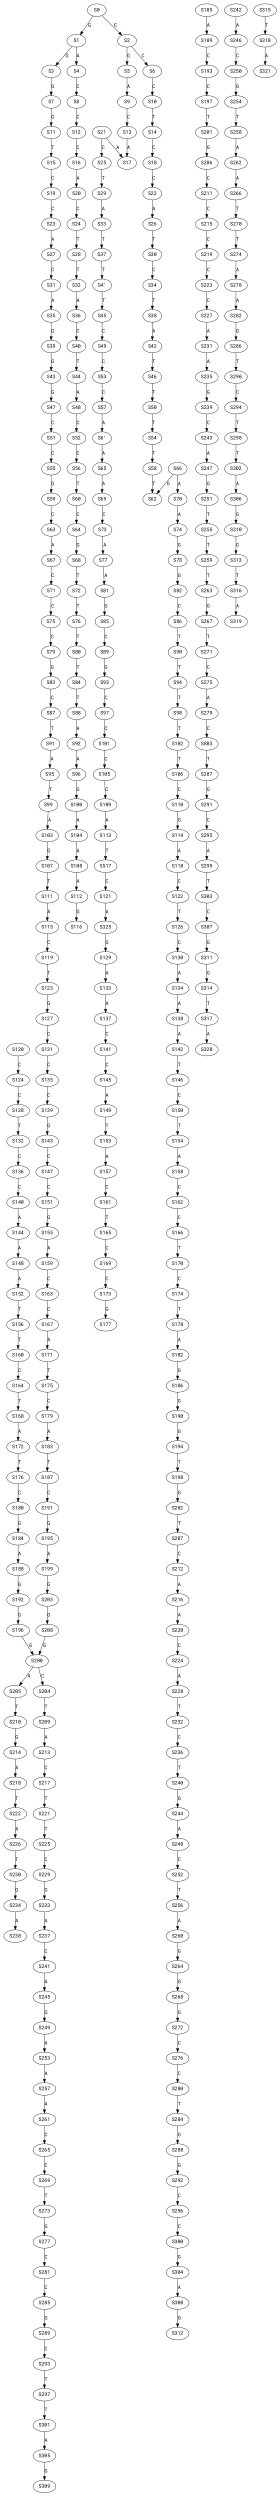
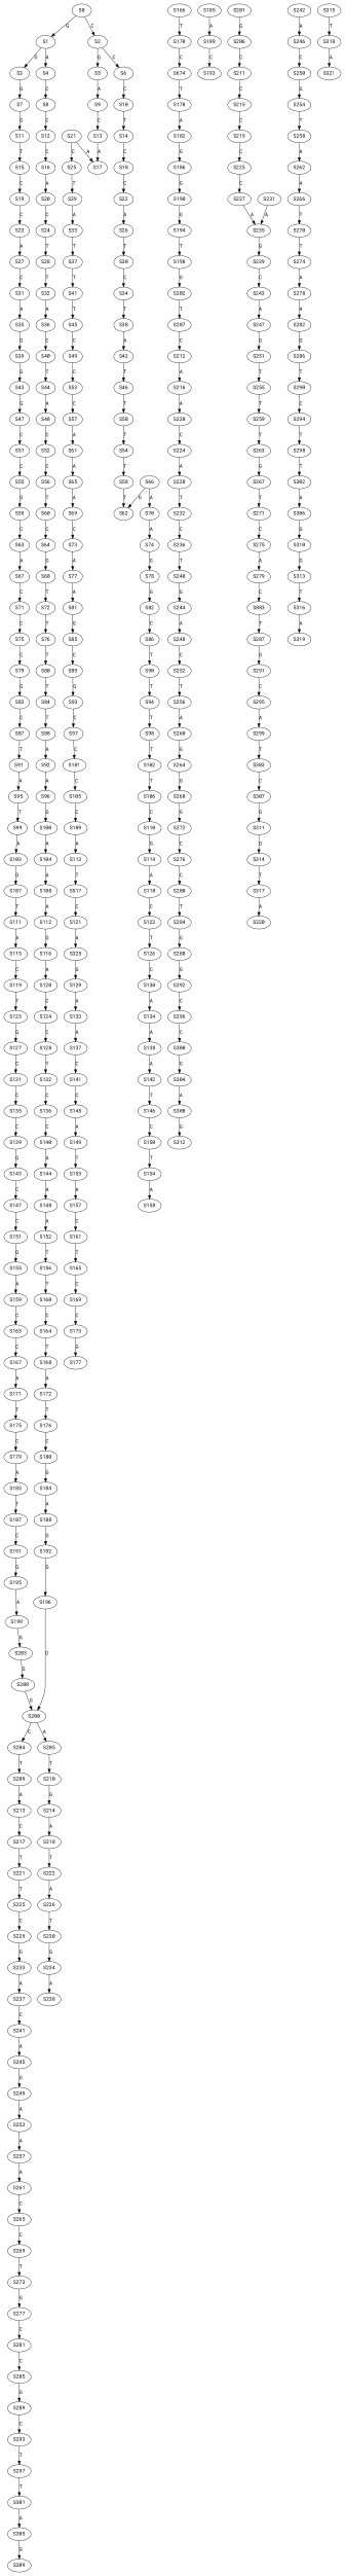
  strict digraph {
    fontname="Roboto Mono"
    node [fontname="Roboto Mono"]
    edge [fontname="Roboto Mono"]
    S0
    S1
    S2
    S3
    S4
    S5
    S6
    S7
    S8
    S9
    S10
    S11
    S12
    S13
    S14
    S15
    S16
    S17
    S18
    S19
    S20
    S22
    S23
    S24
    S21
    S25
    S26
    S27
    S28
    S29
    S30
    S31
    S32
    S33
    S34
    S35
    S36
    S37
    S38
    S39
    S40
    S41
    S42
    S43
    S44
    S45
    S46
    S47
    S48
    S49
    S50
    S51
    S52
    S53
    S54
    S55
    S56
    S57
    S58
    S59
    S60
    S61
    S62
    S63
    S64
    S65
    S67
    S68
    S69
    S66
    S70
    S71
    S72
    S73
    S74
    S75
    S76
    S77
    S78
    S79
    S80
    S81
    S82
    S83
    S84
    S85
    S86
    S87
    S88
    S89
    S90
    S91
    S92
    S93
    S94
    S95
    S96
    S97
    S98
    S99
    S100
    S101
    S102
    S103
    S104
    S105
    S106
    S107
    S108
    S109
    S110
    S111
    S112
    S113
    S114
    S115
    S116
    n118 [label=S517]
    S118
    S119
    S120
    S121
    S122
    S123
    S124
    n126 [label=S325]
    S126
    S127
    S128
    S129
    S130
    S131
    S132
    S133
    S134
    S135
    S136
    S137
    S138
    S139
    S140
    S141
    S142
    S143
    S144
    S145
    S146
    S147
    S148
    S149
    S150
    S151
    S152
    S153
    S154
    S155
    S156
    S157
    S158
    S159
    S160
    S161
-   S162
    S163
    S164
    S165
    S166
    S167
    S168
    S169
    S170
    S171
    S172
    S173
-   S174
+   S174 [label=S674]
    S175
    S176
    S177
    S178
    S179
    S180
    S182
    S183
    S184
    S186
    S187
    S188
    S185
    S189
    S190
    S191
    S192
    S193
    S194
    S195
    S196
-   S197
    S198
    S199
    S200
    S201
    S202
    S203
    S204
    S205
    S206
    S207
    S208
    S209
    S210
    S211
    S212
    S213
    S214
    S215
    S216
    S217
    S218
    S219
    S220
    S221
    S222
    S223
    S224
    S225
    S226
    S227
    S228
    S229
    S230
    S231
    S232
    S233
    S234
    S235
    S236
    S237
    S238
    S239
    S240
    S241
    S243
    S244
    S245
    S242
    S246
    S247
    S248
    S249
    S250
    S251
    S252
    S253
    S254
    S255
    S256
    S257
    S258
    S259
    S260
    S261
    S262
    S263
    S264
    S265
    S266
    S267
    S268
    S269
    S270
    S271
    S272
    S273
    S274
    S275
    S276
    S277
    S278
    S279
    S280
    S281
    S282
    n283 [label=S883]
    S284
    S285
    S286
    S287
    S288
    S289
    S290
    S291
    S292
    S293
    S294
    S295
    S296
    S297
    S298
    S299
    S300
    S301
    S302
    S303
    S304
    S305
    S306
    S307
    S308
    S309
    S310
    S311
    S312
    S313
    S314
    S316
    S317
    S315
    S318
    S319
    S320
    S321
    S0 -> S1 [label=G]
    S0 -> S2 [label=C]
    S1 -> S3 [label=G]
    S1 -> S4 [label=A]
    S2 -> S5 [label=G]
    S2 -> S6 [label=C]
    S3 -> S7 [label=G]
    S4 -> S8 [label=C]
    S5 -> S9 [label=A]
    S6 -> S10 [label=C]
    S7 -> S11 [label=G]
    S8 -> S12 [label=C]
    S9 -> S13 [label=C]
    S10 -> S14 [label=T]
    S11 -> S15 [label=T]
    S12 -> S16 [label=C]
    S13 -> S17 [label=A]
    S14 -> S18 [label=C]
    S15 -> S19 [label=C]
    S16 -> S20 [label=A]
    S18 -> S22 [label=C]
    S19 -> S23 [label=C]
    S20 -> S24 [label=C]
    S22 -> S26 [label=A]
    S23 -> S27 [label=A]
    S24 -> S28 [label=T]
    S21 -> S17 [label=A]
    S21 -> S25 [label=C]
    S25 -> S29 [label=T]
    S26 -> S30 [label=T]
    S27 -> S31 [label=C]
    S28 -> S32 [label=T]
    S29 -> S33 [label=A]
    S30 -> S34 [label=C]
    S31 -> S35 [label=A]
    S32 -> S36 [label=A]
    S33 -> S37 [label=T]
    S34 -> S38 [label=T]
    S35 -> S39 [label=G]
    S36 -> S40 [label=C]
    S37 -> S41 [label=T]
    S38 -> S42 [label=A]
    S39 -> S43 [label=G]
    S40 -> S44 [label=T]
    S41 -> S45 [label=T]
    S42 -> S46 [label=T]
    S43 -> S47 [label=G]
    S44 -> S48 [label=A]
    S45 -> S49 [label=C]
    S46 -> S50 [label=T]
    S47 -> S51 [label=C]
    S48 -> S52 [label=C]
    S49 -> S53 [label=C]
    S50 -> S54 [label=T]
    S51 -> S55 [label=C]
    S52 -> S56 [label=C]
    S53 -> S57 [label=C]
    S54 -> S58 [label=T]
    S55 -> S59 [label=G]
    S56 -> S60 [label=T]
    S57 -> S61 [label=A]
    S58 -> S62 [label=T]
    S59 -> S63 [label=C]
    S60 -> S64 [label=C]
    S61 -> S65 [label=A]
    S63 -> S67 [label=A]
    S64 -> S68 [label=G]
    S65 -> S69 [label=A]
    S67 -> S71 [label=C]
    S68 -> S72 [label=T]
    S69 -> S73 [label=C]
    S66 -> S62 [label=G]
    S66 -> S70 [label=A]
    S70 -> S74 [label=A]
    S71 -> S75 [label=C]
    S72 -> S76 [label=T]
    S73 -> S77 [label=A]
    S74 -> S78 [label=G]
    S75 -> S79 [label=C]
    S76 -> S80 [label=T]
    S77 -> S81 [label=A]
    S78 -> S82 [label=G]
    S79 -> S83 [label=G]
    S80 -> S84 [label=T]
    S81 -> S85 [label=G]
    S82 -> S86 [label=C]
    S83 -> S87 [label=C]
    S84 -> S88 [label=T]
    S85 -> S89 [label=C]
    S86 -> S90 [label=T]
    S87 -> S91 [label=T]
    S88 -> S92 [label=A]
    S89 -> S93 [label=G]
    S90 -> S94 [label=T]
    S91 -> S95 [label=A]
    S92 -> S96 [label=A]
    S93 -> S97 [label=C]
    S94 -> S98 [label=T]
    S95 -> S99 [label=T]
    S96 -> S100 [label=G]
    S97 -> S101 [label=C]
    S98 -> S102 [label=T]
    S99 -> S103 [label=A]
    S100 -> S104 [label=A]
    S101 -> S105 [label=C]
    S102 -> S106 [label=T]
    S103 -> S107 [label=G]
    S104 -> S108 [label=A]
    S105 -> S109 [label=C]
    S106 -> S110 [label=C]
    S107 -> S111 [label=T]
    S108 -> S112 [label=A]
    S109 -> S113 [label=A]
    S110 -> S114 [label=G]
    S111 -> S115 [label=A]
    S112 -> S116 [label=G]
    S113 -> n118 [label=T]
    S114 -> S118 [label=A]
    S115 -> S119 [label=C]
+   S116 -> S120 [label=A]
    n118 -> S121 [label=C]
    S118 -> S122 [label=C]
    S119 -> S123 [label=T]
    S120 -> S124 [label=C]
    S121 -> n126 [label=A]
    S122 -> S126 [label=T]
    S123 -> S127 [label=G]
    S124 -> S128 [label=C]
    n126 -> S129 [label=G]
    S126 -> S130 [label=C]
    S127 -> S131 [label=C]
    S128 -> S132 [label=T]
    S129 -> S133 [label=A]
    S130 -> S134 [label=A]
    S131 -> S135 [label=C]
    S132 -> S136 [label=C]
    S133 -> S137 [label=A]
    S134 -> S138 [label=A]
    S135 -> S139 [label=C]
    S136 -> S140 [label=C]
    S137 -> S141 [label=C]
    S138 -> S142 [label=A]
    S139 -> S143 [label=G]
    S140 -> S144 [label=A]
    S141 -> S145 [label=C]
    S142 -> S146 [label=T]
    S143 -> S147 [label=C]
    S144 -> S148 [label=A]
    S145 -> S149 [label=A]
    S146 -> S150 [label=C]
    S147 -> S151 [label=C]
    S148 -> S152 [label=A]
    S149 -> S153 [label=T]
    S150 -> S154 [label=T]
    S151 -> S155 [label=G]
    S152 -> S156 [label=T]
    S153 -> S157 [label=A]
    S154 -> S158 [label=A]
    S155 -> S159 [label=A]
    S156 -> S160 [label=T]
    S157 -> S161 [label=C]
-   S158 -> S162 [label=C]
    S159 -> S163 [label=C]
    S160 -> S164 [label=C]
    S161 -> S165 [label=T]
-   S162 -> S166 [label=C]
    S163 -> S167 [label=C]
    S164 -> S168 [label=T]
    S165 -> S169 [label=C]
    S166 -> S170 [label=T]
    S167 -> S171 [label=A]
    S168 -> S172 [label=A]
    S169 -> S173 [label=C]
    S170 -> S174 [label=C]
    S171 -> S175 [label=T]
    S172 -> S176 [label=T]
    S173 -> S177 [label=G]
    S174 -> S178 [label=T]
    S175 -> S179 [label=C]
    S176 -> S180 [label=C]
    S178 -> S182 [label=A]
    S179 -> S183 [label=A]
    S180 -> S184 [label=G]
    S182 -> S186 [label=G]
    S183 -> S187 [label=T]
    S184 -> S188 [label=A]
    S186 -> S190 [label=G]
    S187 -> S191 [label=C]
    S188 -> S192 [label=G]
    S185 -> S189 [label=A]
    S189 -> S193 [label=C]
    S190 -> S194 [label=G]
    S191 -> S195 [label=G]
    S192 -> S196 [label=G]
-   S193 -> S197 [label=C]
    S194 -> S198 [label=T]
    S195 -> S199 [label=A]
    S196 -> S200 [label=G]
-   S197 -> S201 [label=T]
    S198 -> S202 [label=G]
    S199 -> S203 [label=G]
    S200 -> S204 [label=C]
    S200 -> S205 [label=A]
    S201 -> S206 [label=G]
    S202 -> S207 [label=T]
    S203 -> S208 [label=G]
    S204 -> S209 [label=T]
    S205 -> S210 [label=T]
    S206 -> S211 [label=C]
    S207 -> S212 [label=C]
    S208 -> S200 [label=G]
    S209 -> S213 [label=A]
    S210 -> S214 [label=G]
    S211 -> S215 [label=C]
    S212 -> S216 [label=A]
    S213 -> S217 [label=C]
    S214 -> S218 [label=A]
    S215 -> S219 [label=C]
    S216 -> S220 [label=A]
    S217 -> S221 [label=T]
    S218 -> S222 [label=T]
    S219 -> S223 [label=C]
    S220 -> S224 [label=C]
    S221 -> S225 [label=T]
    S222 -> S226 [label=A]
    S223 -> S227 [label=C]
    S224 -> S228 [label=A]
    S225 -> S229 [label=C]
    S226 -> S230 [label=T]
-   S227 -> S231 [label=A]
+   S227 -> S235 [label=A]
    S228 -> S232 [label=T]
    S229 -> S233 [label=G]
    S230 -> S234 [label=G]
    S231 -> S235 [label=A]
    S232 -> S236 [label=C]
    S233 -> S237 [label=A]
    S234 -> S238 [label=A]
    S235 -> S239 [label=G]
    S236 -> S240 [label=T]
    S237 -> S241 [label=C]
    S239 -> S243 [label=C]
    S240 -> S244 [label=G]
    S241 -> S245 [label=A]
    S243 -> S247 [label=A]
    S244 -> S248 [label=A]
    S245 -> S249 [label=G]
    S242 -> S246 [label=A]
    S246 -> S250 [label=C]
    S247 -> S251 [label=G]
    S248 -> S252 [label=C]
    S249 -> S253 [label=A]
    S250 -> S254 [label=G]
    S251 -> S255 [label=T]
    S252 -> S256 [label=T]
    S253 -> S257 [label=A]
    S254 -> S258 [label=T]
    S255 -> S259 [label=T]
    S256 -> S260 [label=A]
    S257 -> S261 [label=A]
    S258 -> S262 [label=A]
    S259 -> S263 [label=T]
    S260 -> S264 [label=G]
    S261 -> S265 [label=C]
    S262 -> S266 [label=A]
    S263 -> S267 [label=G]
    S264 -> S268 [label=G]
    S265 -> S269 [label=C]
    S266 -> S270 [label=T]
    S267 -> S271 [label=T]
    S268 -> S272 [label=G]
    S269 -> S273 [label=T]
    S270 -> S274 [label=T]
    S271 -> S275 [label=C]
    S272 -> S276 [label=C]
    S273 -> S277 [label=G]
    S274 -> S278 [label=A]
    S275 -> S279 [label=A]
    S276 -> S280 [label=C]
    S277 -> S281 [label=C]
    S278 -> S282 [label=A]
    S279 -> n283 [label=C]
    S280 -> S284 [label=T]
    S281 -> S285 [label=C]
    S282 -> S286 [label=G]
    n283 -> S287 [label=T]
    S284 -> S288 [label=G]
    S285 -> S289 [label=G]
    S286 -> S290 [label=T]
    S287 -> S291 [label=G]
    S288 -> S292 [label=G]
    S289 -> S293 [label=C]
    S290 -> S294 [label=C]
    S291 -> S295 [label=C]
    S292 -> S296 [label=C]
    S293 -> S297 [label=T]
    S294 -> S298 [label=T]
    S295 -> S299 [label=A]
    S296 -> S300 [label=C]
    S297 -> S301 [label=T]
    S298 -> S302 [label=T]
    S299 -> S303 [label=T]
    S300 -> S304 [label=G]
    S301 -> S305 [label=A]
    S302 -> S306 [label=A]
    S303 -> S307 [label=C]
    S304 -> S308 [label=A]
    S305 -> S309 [label=G]
    S306 -> S310 [label=G]
    S307 -> S311 [label=G]
    S308 -> S312 [label=G]
    S310 -> S313 [label=G]
    S311 -> S314 [label=G]
    S313 -> S316 [label=T]
    S314 -> S317 [label=T]
    S316 -> S319 [label=A]
    S317 -> S320 [label=A]
    S315 -> S318 [label=T]
    S318 -> S321 [label=A]
  }
